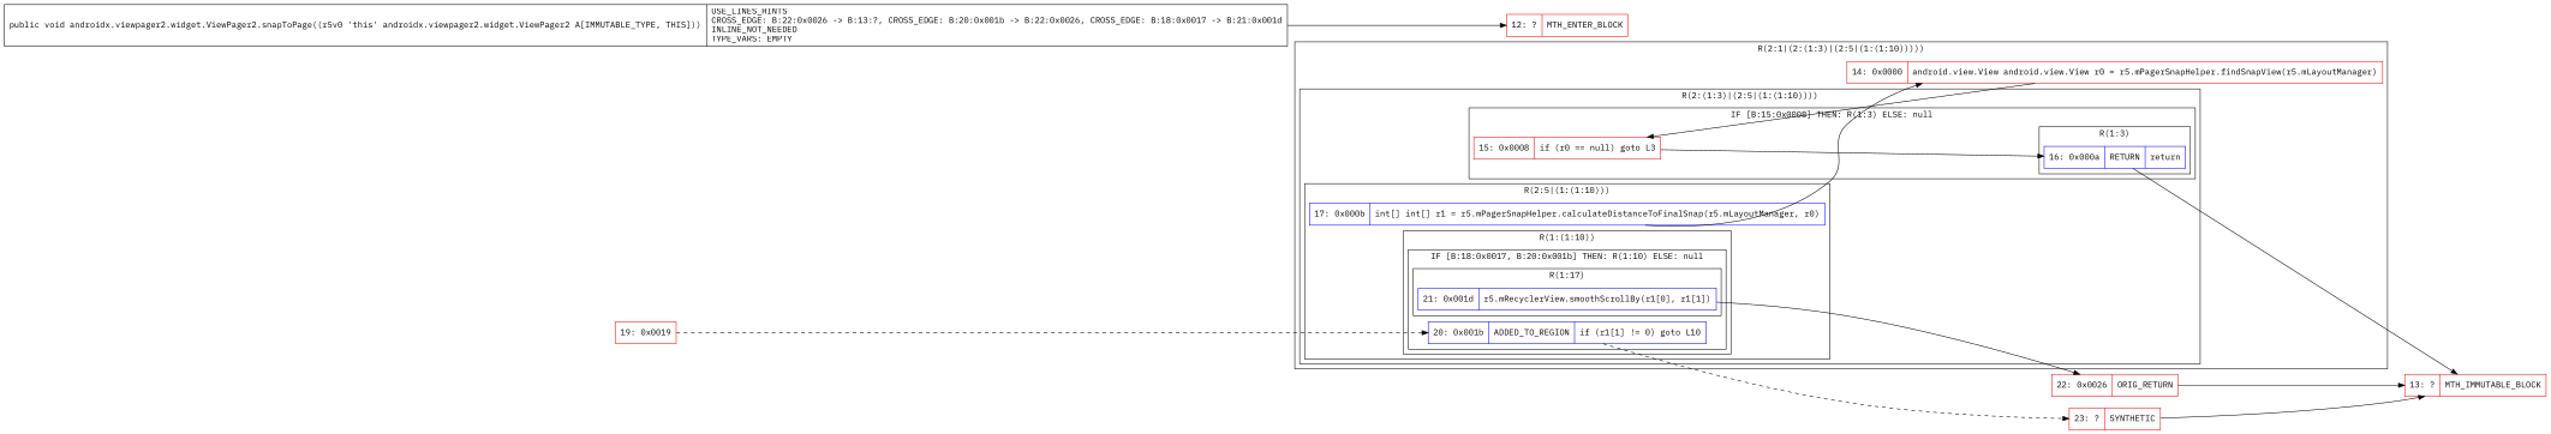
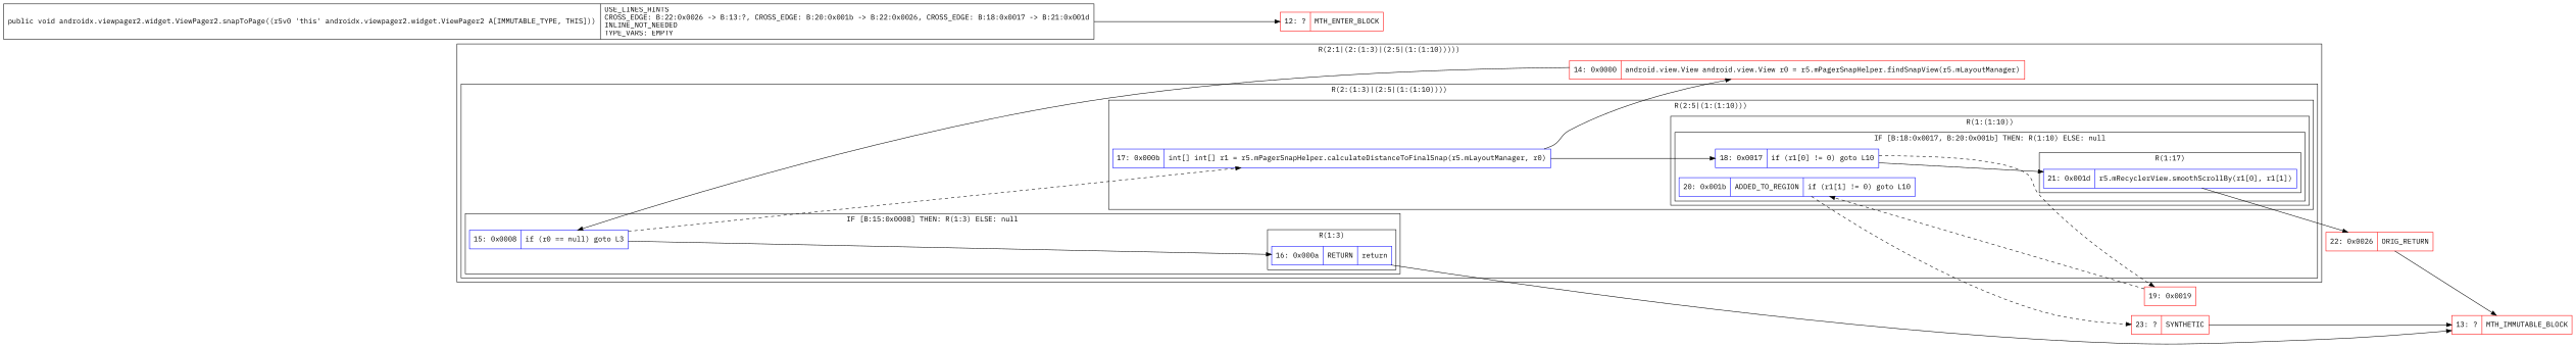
  digraph {
    fontname="IBM Plex Mono"
    rankdir=LR
    node [color=blue fontname="IBM Plex Mono" shape=record]
    edge [fontname="IBM Plex Mono"]
    n1 [label="{16\:\ 0x000a|RETURN\l|return\l}"]
-   n2 [color=red label="{15\:\ 0x0008|if (r0 == null) goto L3\l}"]
+   n2 [label="{15\:\ 0x0008|if (r0 == null) goto L3\l}"]
    n3 [label="{21\:\ 0x001d|r5.mRecyclerView.smoothScrollBy(r1[0], r1[1])\l}"]
+   n4 [label="{18\:\ 0x0017|if (r1[0] != 0) goto L10\l}"]
    n5 [label="{20\:\ 0x001b|ADDED_TO_REGION\l|if (r1[1] != 0) goto L10\l}"]
    n6 [label="{17\:\ 0x000b|int[] int[] r1 = r5.mPagerSnapHelper.calculateDistanceToFinalSnap(r5.mLayoutManager, r0)\l}"]
    n7 [color=red label="{14\:\ 0x0000|android.view.View android.view.View r0 = r5.mPagerSnapHelper.findSnapView(r5.mLayoutManager)\l}"]
    n8 [color=red label="{13\:\ ?|MTH_IMMUTABLE_BLOCK\l}"]
    n9 [color=red label="{22\:\ 0x0026|ORIG_RETURN\l}"]
    n10 [color=red label="{19\:\ 0x0019}"]
    n11 [color=red label="{23\:\ ?|SYNTHETIC\l}"]
    n12 [color=red label="{12\:\ ?|MTH_ENTER_BLOCK\l}"]
    n13 [label="{public void androidx.viewpager2.widget.ViewPager2.snapToPage((r5v0 'this' androidx.viewpager2.widget.ViewPager2 A[IMMUTABLE_TYPE, THIS]))  | USE_LINES_HINTS\lCROSS_EDGE: B:22:0x0026 \-\> B:13:?, CROSS_EDGE: B:20:0x001b \-\> B:22:0x0026, CROSS_EDGE: B:18:0x0017 \-\> B:21:0x001d\lINLINE_NOT_NEEDED\lTYPE_VARS: EMPTY\l}" color=""]
    subgraph cluster_1 {
      label="R(2:1|(2:(1:3)|(2:5|(1:(1:10)))))"
      n7
      subgraph cluster_2 {
        label="R(2:(1:3)|(2:5|(1:(1:10))))"
        subgraph cluster_3 {
          label="IF [B:15:0x0008] THEN: R(1:3) ELSE: null"
          n2
          subgraph cluster_4 {
            label="R(1:3)"
            n1
          }
        }
        subgraph cluster_5 {
          label="R(2:5|(1:(1:10)))"
          n6
          subgraph cluster_6 {
            label="R(1:(1:10))"
            subgraph cluster_7 {
              label="IF [B:18:0x0017, B:20:0x001b] THEN: R(1:10) ELSE: null"
+             n4
              n5
              subgraph cluster_8 {
                label="R(1:17)"
                n3
              }
            }
          }
        }
      }
    }
    n1 -> n8
    n2 -> n1
+   n2 -> n6 [style=dashed]
    n3 -> n9
+   n4 -> n3
+   n4 -> n10 [style=dashed]
    n5 -> n11 [style=dashed]
+   n6 -> n4
    n6 -> n7
    n7 -> n2
    n9 -> n8
    n10 -> n5 [style=dashed]
    n11 -> n8
    n13 -> n12
  }
